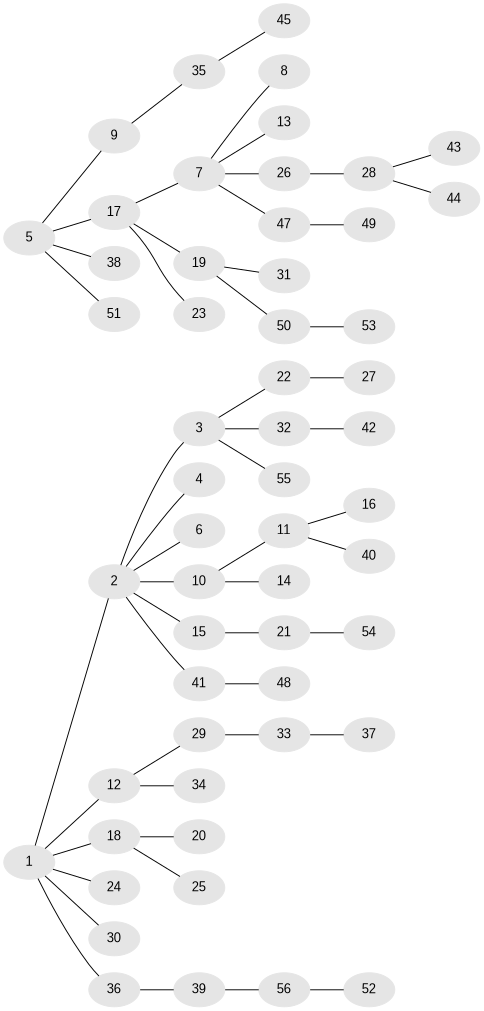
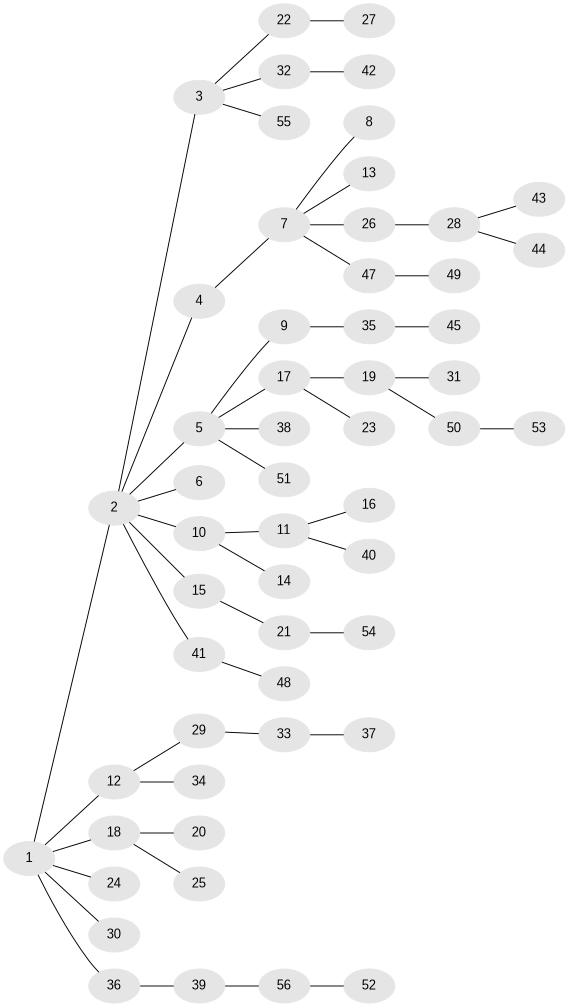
  graph {
    fontname="Liberation Sans"
    rankdir=LR
    node [color=gray90 fontname="Liberation Sans" style=filled]
    edge [fontname="Liberation Sans"]
    1
    2
    12
    18
    24
    30
    36
    3
    4
    5
    6
    10
    15
    41
    29
    34
    20
    25
    39
    22
    32
    55
    7
    9
    17
    38
    51
    11
    14
    21
    48
    27
    42
    8
    13
    26
    47
    35
    19
    23
    28
    49
    45
    16
    40
    33
    54
    31
    50
    53
    43
    44
    37
    n54 [label=56]
    52
    1 -- 2
    1 -- 12
    1 -- 18
    1 -- 24
    1 -- 30
    1 -- 36
    2 -- 3
    2 -- 4
+   2 -- 5
    2 -- 6
    2 -- 10
    2 -- 15
    2 -- 41
    12 -- 29
    12 -- 34
    18 -- 20
    18 -- 25
    36 -- 39
    3 -- 22
    3 -- 32
    3 -- 55
-   17 -- 7
+   4 -- 7
    5 -- 9
    5 -- 17
    5 -- 38
    5 -- 51
    10 -- 11
    10 -- 14
    15 -- 21
    41 -- 48
    29 -- 33
    39 -- n54
    22 -- 27
    32 -- 42
    7 -- 8
    7 -- 13
    7 -- 26
    7 -- 47
    9 -- 35
    17 -- 19
    17 -- 23
    11 -- 16
    11 -- 40
    21 -- 54
    26 -- 28
    47 -- 49
    35 -- 45
    19 -- 31
    19 -- 50
    28 -- 43
    28 -- 44
    33 -- 37
    50 -- 53
    n54 -- 52
  }
